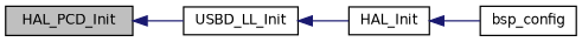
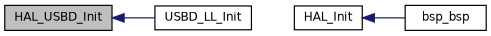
  digraph {
    rankdir=LR
    node [color=black fillcolor=white fontname=Helvetica fontsize=10 shape=record style=filled]
    edge [color=midnightblue dir=back fontname=Helvetica fontsize=10 labelfontname=Helvetica labelfontsize=10 style=solid]
-   n1 [fillcolor=grey75 fontcolor=black height=0.2 label=HAL_PCD_Init width=0.4]
+   n1 [fillcolor=grey75 fontcolor=black height=0.2 label=HAL_USBD_Init width=0.4]
    n2 [height=0.2 label=USBD_LL_Init width=0.4]
    n3 [height=0.2 label=HAL_Init width=0.4]
-   n4 [height=0.2 label=bsp_config width=0.4]
+   n4 [height=0.2 label=bsp_bsp width=0.4]
    n1 -> n2
-   n2 -> n3
    n3 -> n4
  }
